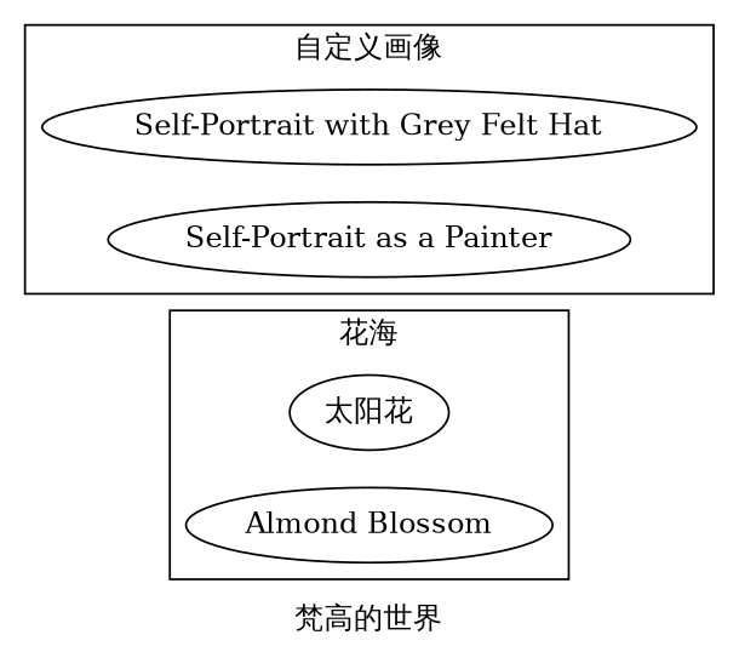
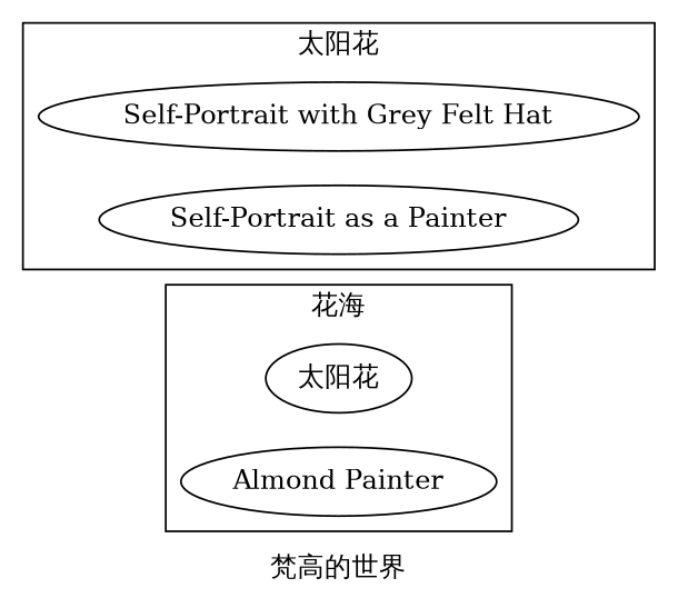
  graph {
    label="梵高的世界"
    rankdir=LR
    "太阳花"
-   "Almond Blossom"
+   "Almond Blossom" [label="Almond Painter"]
    "Self-Portrait with Grey Felt Hat"
    "Self-Portrait as a Painter"
    subgraph cluster_1 {
      label="花海"
      "太阳花"
      "Almond Blossom"
    }
    subgraph cluster_2 {
-     label="自定义画像"
+     label="太阳花"
      "Self-Portrait with Grey Felt Hat"
      "Self-Portrait as a Painter"
    }
  }
